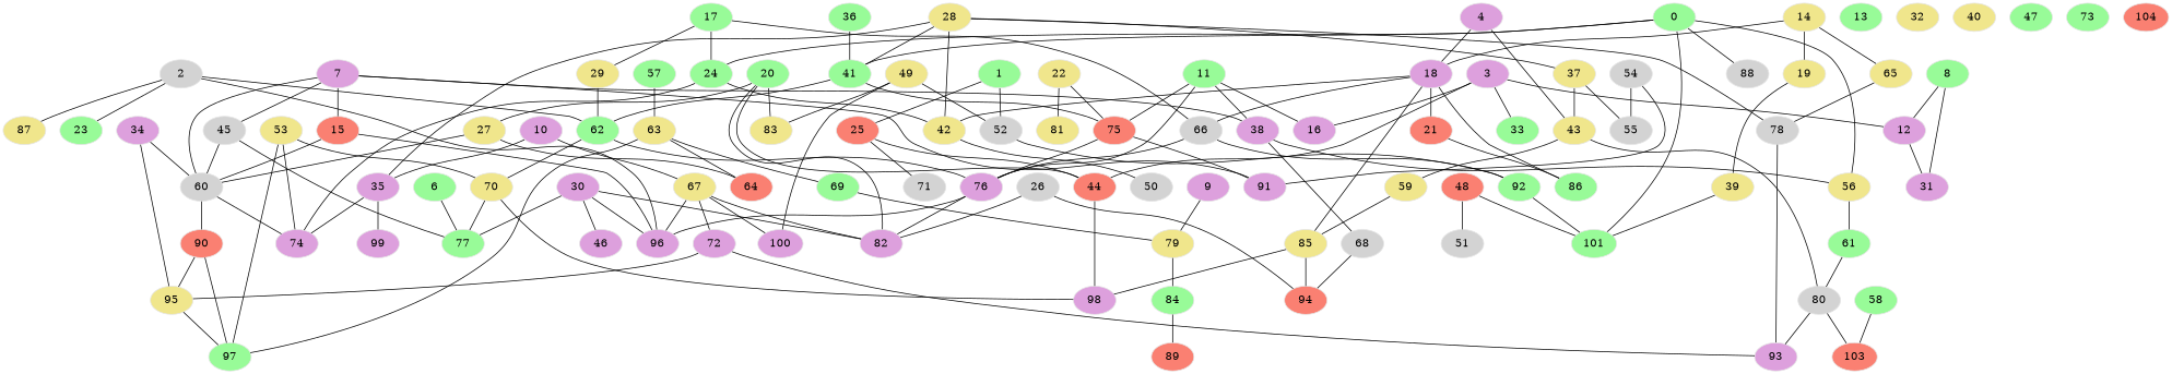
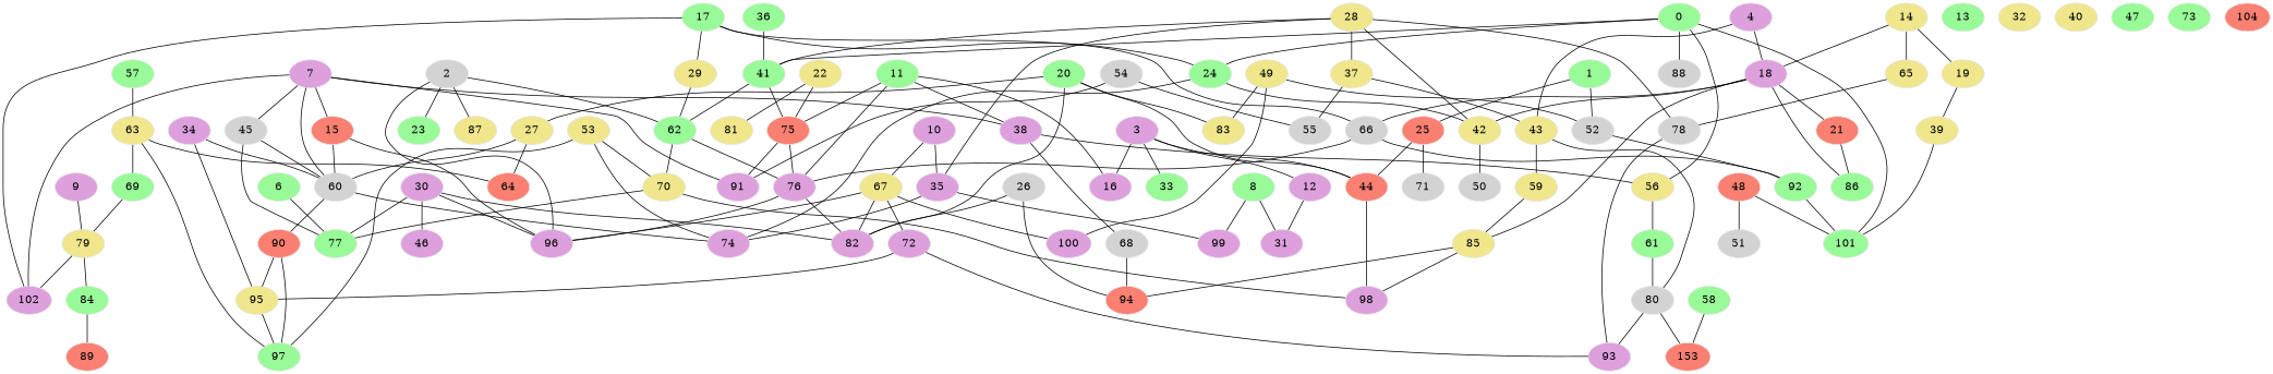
  graph {
    fontname="DejaVu Serif"
    node [color=gray90 fillcolor=palegreen fontname="DejaVu Serif" style=filled]
    edge [fontname="DejaVu Serif"]
    1
    25 [fillcolor=salmon]
    52 [fillcolor=lightgrey]
    44 [fillcolor=salmon]
    71 [fillcolor=lightgrey]
    92
    2 [fillcolor=lightgrey]
    23
    62
    87 [fillcolor=khaki]
    96 [fillcolor=plum]
    76 [fillcolor=plum]
    70 [fillcolor=khaki]
    3 [fillcolor=plum]
    12 [fillcolor=plum]
    16 [fillcolor=plum]
    33
    31 [fillcolor=plum]
    98 [fillcolor=plum]
    4 [fillcolor=plum]
    18 [fillcolor=plum]
    43 [fillcolor=khaki]
    66 [fillcolor=lightgrey]
    21 [fillcolor=salmon]
    42 [fillcolor=khaki]
    85 [fillcolor=khaki]
    86
    59 [fillcolor=khaki]
    80 [fillcolor=lightgrey]
    n30 [label=0]
    24
    41
    56 [fillcolor=khaki]
    88 [fillcolor=lightgrey]
    101
    74 [fillcolor=plum]
    75 [fillcolor=salmon]
    61
    6
    77
    7 [fillcolor=plum]
    15 [fillcolor=salmon]
    38 [fillcolor=plum]
    45 [fillcolor=lightgrey]
    60 [fillcolor=lightgrey]
    91 [fillcolor=plum]
+   102 [fillcolor=plum]
    68 [fillcolor=lightgrey]
    90 [fillcolor=salmon]
    8
    99 [fillcolor=plum]
    9 [fillcolor=plum]
    79 [fillcolor=khaki]
    84
    10 [fillcolor=plum]
    35 [fillcolor=plum]
    67 [fillcolor=khaki]
    82 [fillcolor=plum]
    100 [fillcolor=plum]
    72 [fillcolor=plum]
    11
    13
    14 [fillcolor=khaki]
    19 [fillcolor=khaki]
    65 [fillcolor=khaki]
    39 [fillcolor=khaki]
    78 [fillcolor=lightgrey]
    17
    29 [fillcolor=khaki]
    50 [fillcolor=lightgrey]
    94 [fillcolor=salmon]
    20
    27 [fillcolor=khaki]
    83 [fillcolor=khaki]
    64 [fillcolor=salmon]
    22 [fillcolor=khaki]
    81 [fillcolor=khaki]
    26 [fillcolor=lightgrey]
    28 [fillcolor=khaki]
    37 [fillcolor=khaki]
    55 [fillcolor=lightgrey]
    93 [fillcolor=plum]
    30 [fillcolor=plum]
    46 [fillcolor=plum]
    32 [fillcolor=khaki]
    34 [fillcolor=plum]
    95 [fillcolor=khaki]
    97
    36
    40 [fillcolor=khaki]
-   103 [fillcolor=salmon]
+   103 [fillcolor=salmon label=153]
    47
    48 [fillcolor=salmon]
    51 [fillcolor=lightgrey]
    49 [fillcolor=khaki]
    53 [fillcolor=khaki]
    54 [fillcolor=lightgrey]
    57
    63 [fillcolor=khaki]
    69
    58
    73
    89 [fillcolor=salmon]
    104 [fillcolor=salmon]
    1 -- 25
    1 -- 52
    25 -- 44
    25 -- 71
    52 -- 92
    44 -- 98
    92 -- 101
    2 -- 23
    2 -- 62
    2 -- 87
    2 -- 96
    62 -- 76
    62 -- 70
    76 -- 96
    76 -- 82
    70 -- 98
    70 -- 77
    3 -- 44
    3 -- 12
    3 -- 16
    3 -- 33
    12 -- 31
    4 -- 18
    4 -- 43
    18 -- 66
    18 -- 21
    18 -- 42
    18 -- 85
    18 -- 86
    43 -- 59
    43 -- 80
    66 -- 92
    66 -- 76
    21 -- 86
    42 -- 50
    85 -- 98
    85 -- 94
    59 -- 85
    80 -- 93
    80 -- 103
    n30 -- 24
    n30 -- 41
    n30 -- 56
    n30 -- 88
    n30 -- 101
    24 -- 42
    24 -- 74
    41 -- 62
    41 -- 75
    56 -- 61
    75 -- 76
    75 -- 91
    61 -- 80
    6 -- 77
    7 -- 15
    7 -- 38
    7 -- 45
    7 -- 60
    7 -- 91
+   7 -- 102
    15 -- 96
    15 -- 60
    38 -- 56
    38 -- 68
    45 -- 77
    45 -- 60
    60 -- 74
    60 -- 90
    68 -- 94
    90 -- 95
    90 -- 97
    8 -- 31
-   8 -- 12
+   8 -- 99
    9 -- 79
+   79 -- 102
    79 -- 84
    84 -- 89
    10 -- 35
    10 -- 67
    35 -- 74
    35 -- 99
    67 -- 96
    67 -- 82
    67 -- 100
    67 -- 72
    72 -- 93
    72 -- 95
    11 -- 76
    11 -- 16
    11 -- 75
    11 -- 38
    14 -- 18
    14 -- 19
    14 -- 65
    19 -- 39
    65 -- 78
    39 -- 101
    78 -- 93
    17 -- 66
    17 -- 24
+   17 -- 102
    17 -- 29
    29 -- 62
    20 -- 44
    20 -- 82
    20 -- 27
    20 -- 83
    27 -- 60
    27 -- 64
    22 -- 75
    22 -- 81
    26 -- 82
    26 -- 94
    28 -- 42
    28 -- 41
    28 -- 35
    28 -- 78
    28 -- 37
    37 -- 43
    37 -- 55
    30 -- 96
    30 -- 77
    30 -- 82
    30 -- 46
    34 -- 60
    34 -- 95
    95 -- 97
    36 -- 41
    48 -- 101
    48 -- 51
    49 -- 52
    49 -- 100
    49 -- 83
    53 -- 70
    53 -- 74
    53 -- 97
    54 -- 91
    54 -- 55
    57 -- 63
    63 -- 64
    63 -- 97
    63 -- 69
    69 -- 79
    58 -- 103
  }
